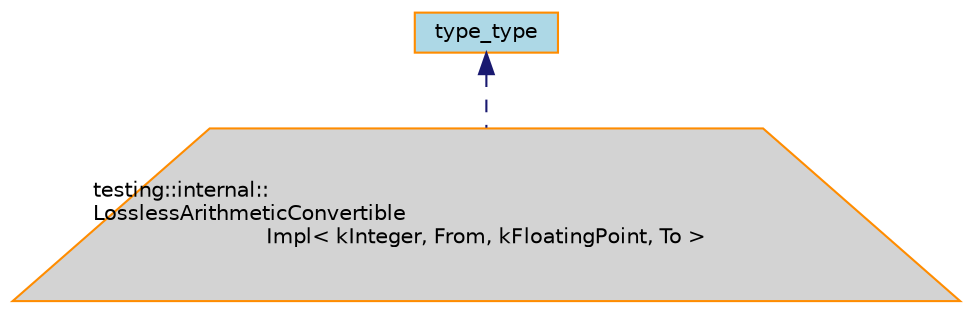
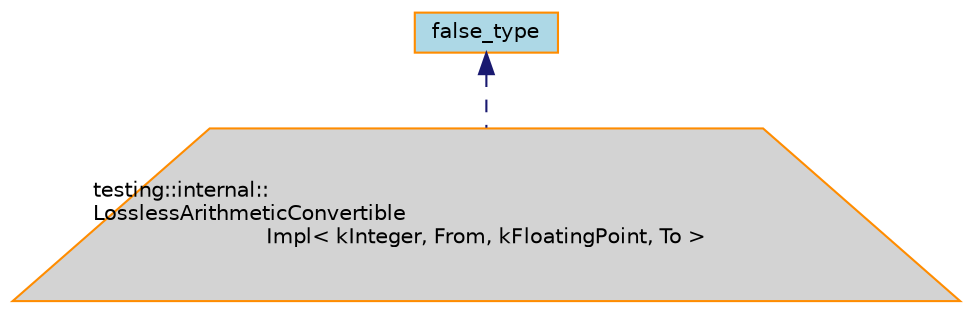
  digraph {
    node [color=darkorange fontname=Helvetica fontsize=10 style=filled]
    n1 [fillcolor=lightgrey fontcolor=black height=0.2 label="testing::internal::\lLosslessArithmeticConvertible\lImpl\< kInteger, From, kFloatingPoint, To \>" shape=trapezium width=0.4]
-   n2 [fillcolor=lightblue height=0.2 label=type_type shape=box width=0.4]
+   n2 [fillcolor=lightblue height=0.2 label=false_type shape=box width=0.4]
    n2 -> n1 [color=midnightblue dir=back fontname=Helvetica fontsize=10 labelfontname=Helvetica labelfontsize=10 style=dashed]
  }
